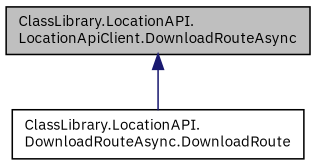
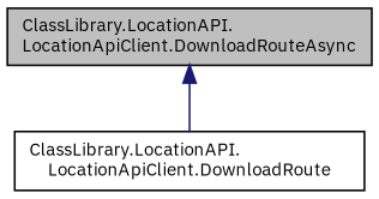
  digraph {
    rankdir=TB
    fontname="IBM Plex Sans"
    node [color=black fontname="IBM Plex Sans" fontsize=10 shape=record style=filled]
    n1 [fillcolor=grey75 fontcolor=black height=0.2 label="ClassLibrary.LocationAPI.\lLocationApiClient.DownloadRouteAsync" width=0.4]
-   n2 [fillcolor=white height=0.2 label="ClassLibrary.LocationAPI.\lDownloadRouteAsync.DownloadRoute" width=0.4]
+   n2 [fillcolor=white height=0.2 label="ClassLibrary.LocationAPI.\lLocationApiClient.DownloadRoute" width=0.4]
    n1 -> n2 [color=midnightblue dir=back fontname="IBM Plex Sans" fontsize=10 labelfontname=Helvetica labelfontsize=10 style=solid]
  }
